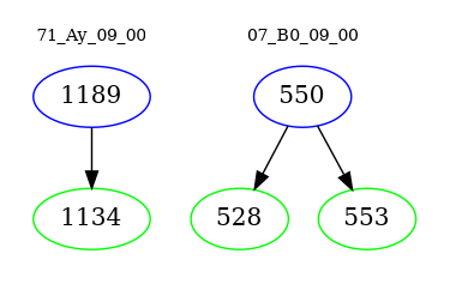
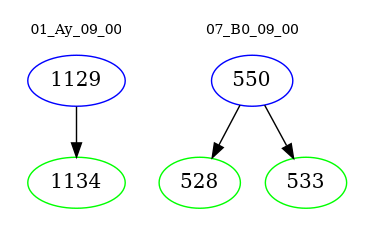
  digraph {
    node [color=green]
    edge [color=black]
-   n1 [color=blue label=1189]
+   n1 [color=blue label=1129]
    n2 [label=1134]
    n3 [color=blue label=550]
    n4 [label=528]
-   n5 [label=553]
+   n5 [label=533]
    subgraph cluster_1 {
      color=white
      fontsize=10
-     label="71_Ay_09_00"
+     label="01_Ay_09_00"
      n1
      n2
    }
    subgraph cluster_2 {
      color=white
      fontsize=10
      label="07_B0_09_00"
      n3
      n4
      n5
    }
    n1 -> n2
    n3 -> n4
    n3 -> n5
  }
